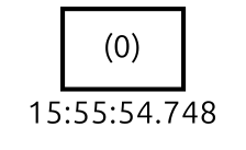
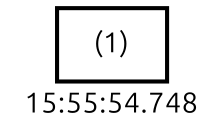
  digraph {
    label="15:55:54.748"
    fontname=Ubuntu
-   n1 [color=black fontcolor=black label="(0)" shape=rectangle style=bold fontname=Ubuntu]
+   n1 [color=black fontcolor=black label="(1)" shape=rectangle style=bold fontname=Ubuntu]
  }
